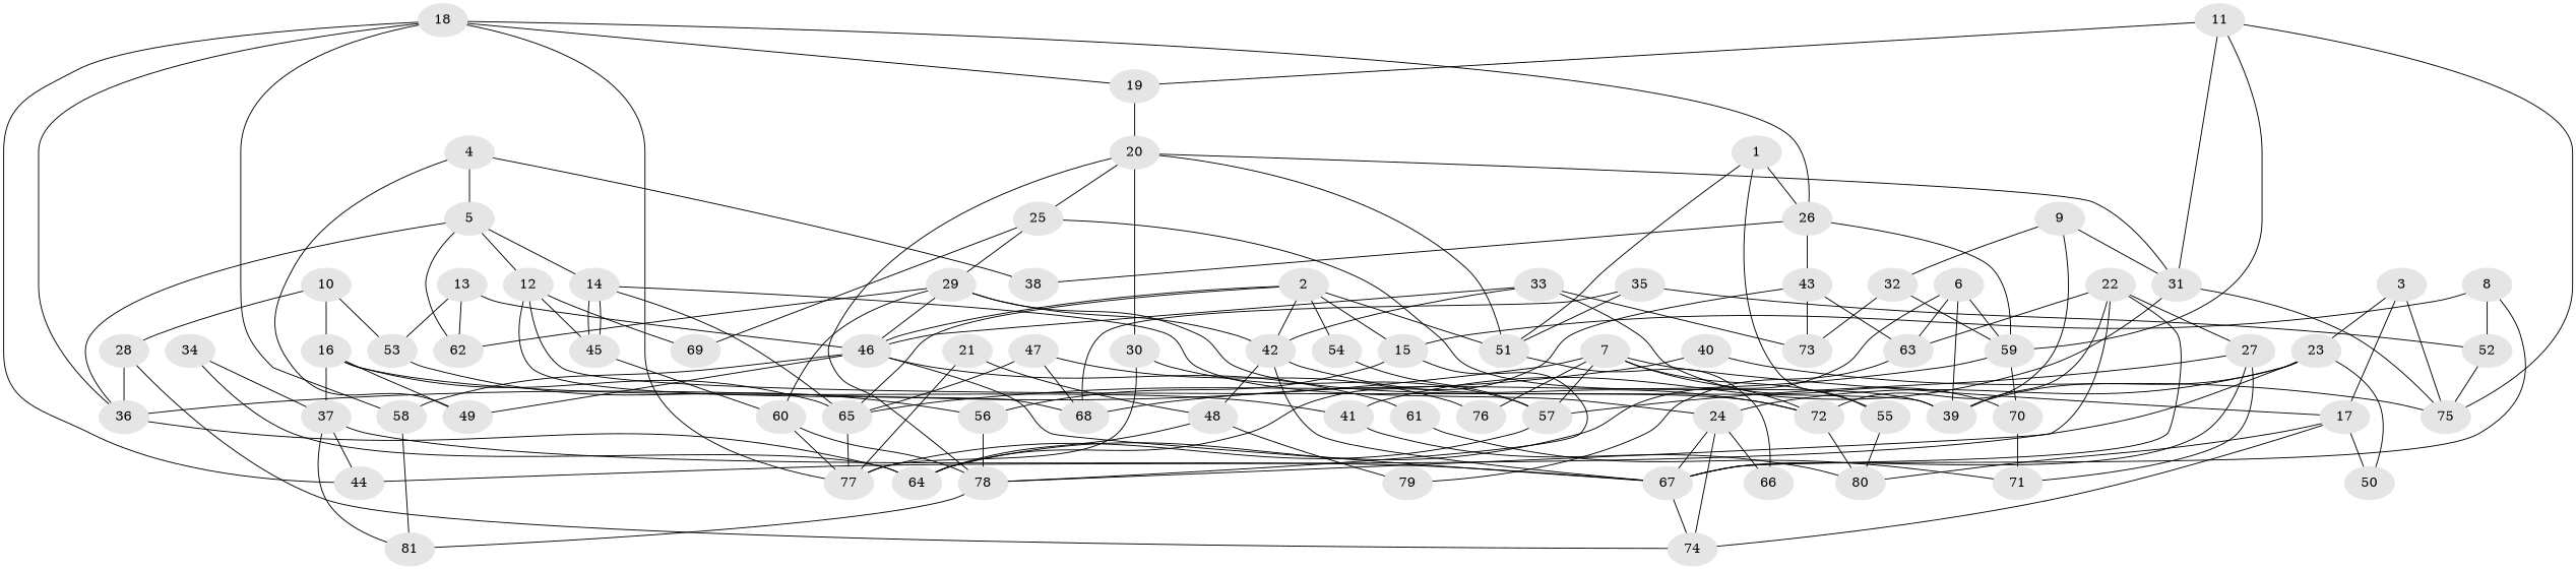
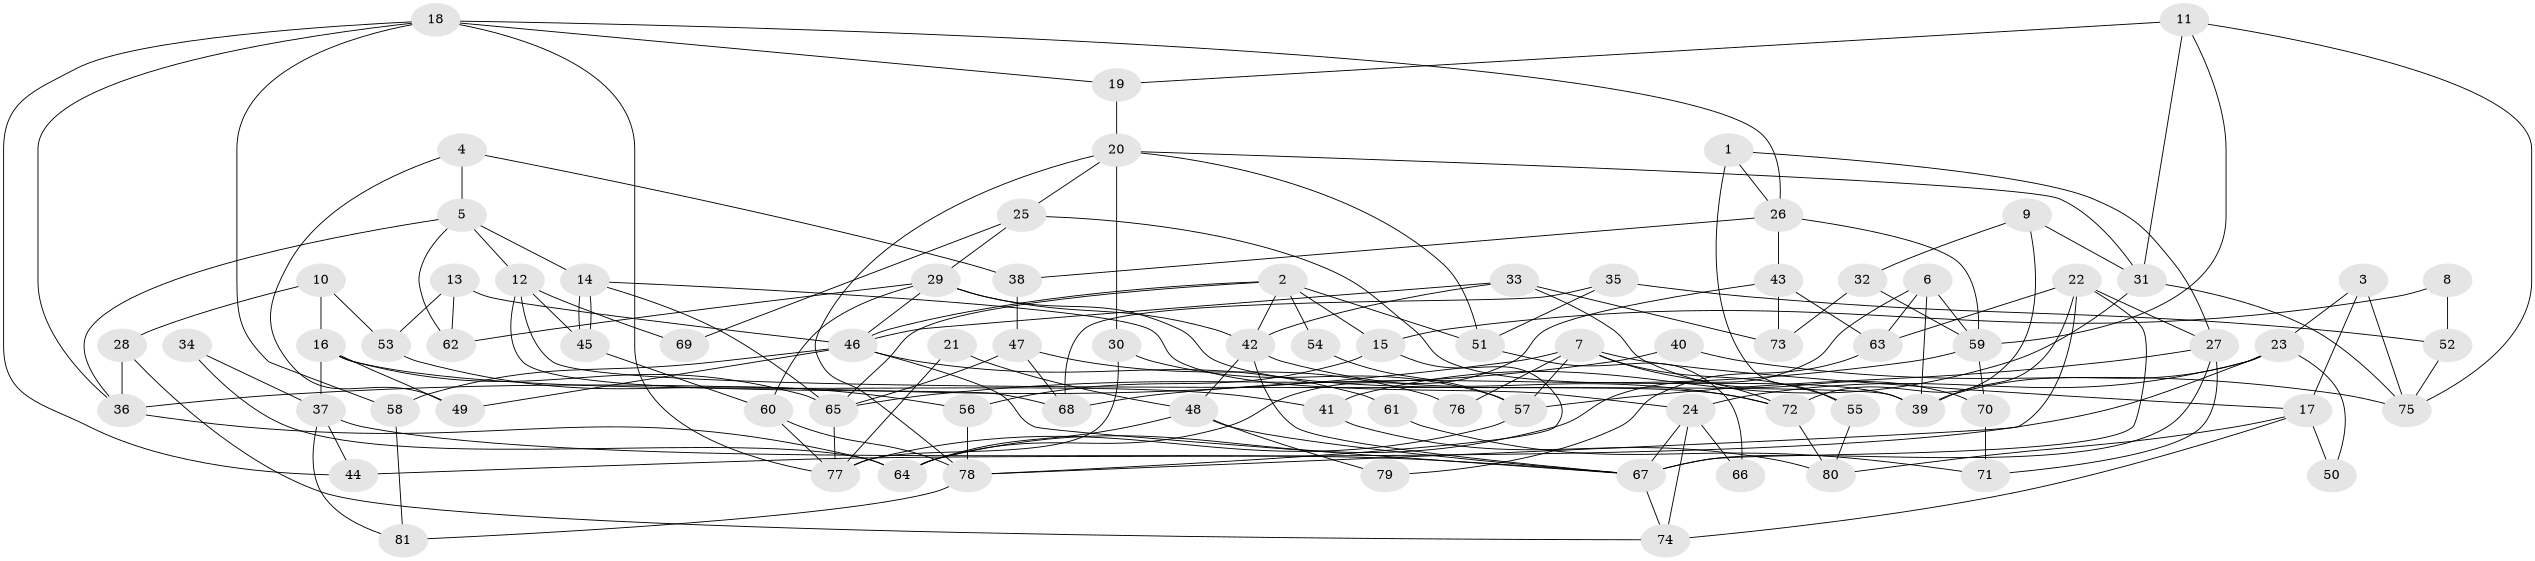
  graph {
    node [color=gray90 style=filled]
    1
    26
    51
    55
    38
    59
    43
    66
    80
    2
    15
    42
    46
    54
    65
    56
    78
    72
    67
    48
    49
    58
    61
    57
    77
    3
    17
    23
    75
    50
    74
    39
    24
    44
    4
    5
    12
    14
    36
    62
    47
    45
    68
    69
    64
    6
    63
    70
    79
    7
    76
    8
    52
    9
    31
    32
    41
    73
    10
    16
    28
    53
    37
    11
    19
    20
    60
    13
    81
    18
    25
    30
    29
    21
    22
    27
    71
    33
    34
    35
    40
    1 -- 26
-   1 -- 51
+   1 -- 27
    1 -- 55
    26 -- 38
    26 -- 59
    26 -- 43
    51 -- 66
    55 -- 80
+   38 -- 47
    59 -- 68
    59 -- 70
    43 -- 64
    43 -- 63
    43 -- 73
    2 -- 51
    2 -- 15
    2 -- 42
    2 -- 46
    2 -- 54
    2 -- 65
    15 -- 56
    15 -- 78
    42 -- 72
    42 -- 67
    42 -- 48
    46 -- 67
    46 -- 49
    46 -- 58
    46 -- 61
    54 -- 57
    65 -- 77
    56 -- 78
    78 -- 81
    72 -- 80
    67 -- 74
    48 -- 64
    48 -- 79
    58 -- 81
    61 -- 71
    57 -- 77
    3 -- 17
    3 -- 23
    3 -- 75
    17 -- 80
    17 -- 50
    17 -- 74
    23 -- 50
    23 -- 39
    23 -- 24
    23 -- 44
    24 -- 66
    24 -- 67
    24 -- 74
    4 -- 38
    4 -- 49
    4 -- 5
    5 -- 12
    5 -- 14
    5 -- 36
    5 -- 62
    12 -- 39
    12 -- 45
    12 -- 68
    12 -- 69
    14 -- 65
    14 -- 24
    14 -- 45
    14 -- 45
    36 -- 64
    47 -- 65
    47 -- 68
    47 -- 76
    45 -- 60
    6 -- 59
    6 -- 39
    6 -- 64
    6 -- 63
    63 -- 79
    70 -- 71
    7 -- 55
    7 -- 72
    7 -- 57
    7 -- 17
    7 -- 36
    7 -- 76
    8 -- 15
-   8 -- 67
+   48 -- 67
    8 -- 52
    52 -- 75
    9 -- 72
    9 -- 31
    9 -- 32
    31 -- 75
    31 -- 41
    32 -- 59
    32 -- 73
    41 -- 80
    10 -- 16
    10 -- 28
    10 -- 53
    16 -- 65
    16 -- 49
    16 -- 41
    16 -- 37
    28 -- 74
    28 -- 36
    53 -- 56
    37 -- 67
    37 -- 44
    37 -- 81
    11 -- 59
    11 -- 75
    11 -- 31
    11 -- 19
    19 -- 20
    20 -- 51
    20 -- 78
    20 -- 31
    20 -- 25
    20 -- 30
    60 -- 78
    60 -- 77
    13 -- 46
    13 -- 62
    13 -- 53
    18 -- 26
    18 -- 58
    18 -- 77
    18 -- 44
    18 -- 36
    18 -- 19
    25 -- 39
    25 -- 69
    25 -- 29
    30 -- 57
    30 -- 77
    29 -- 42
    29 -- 46
    29 -- 72
    29 -- 62
    29 -- 60
    21 -- 48
    21 -- 77
    22 -- 78
    22 -- 67
    22 -- 39
    22 -- 63
    22 -- 27
    27 -- 67
    27 -- 57
    27 -- 71
    33 -- 42
    33 -- 46
    33 -- 70
    33 -- 73
    34 -- 64
    34 -- 37
    35 -- 51
    35 -- 68
    35 -- 52
    40 -- 65
    40 -- 75
  }
